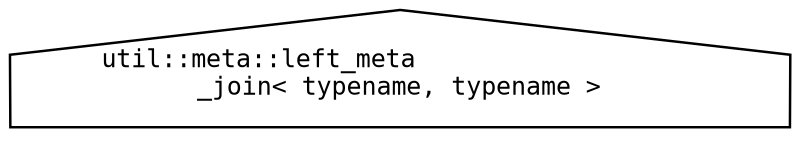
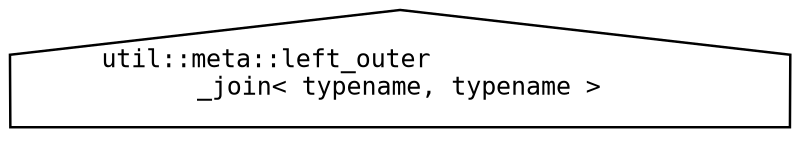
  digraph {
    rankdir=LR
    fontname="DejaVu Sans Mono"
-   n1 [color=black fillcolor=white fontname="DejaVu Sans Mono" fontsize=10 height=0.2 label="util::meta::left_meta\l_join\< typename, typename \>" shape=house style=filled width=0.4]
+   n1 [color=black fillcolor=white fontname="DejaVu Sans Mono" fontsize=10 height=0.2 label="util::meta::left_outer\l_join\< typename, typename \>" shape=house style=filled width=0.4]
  }
